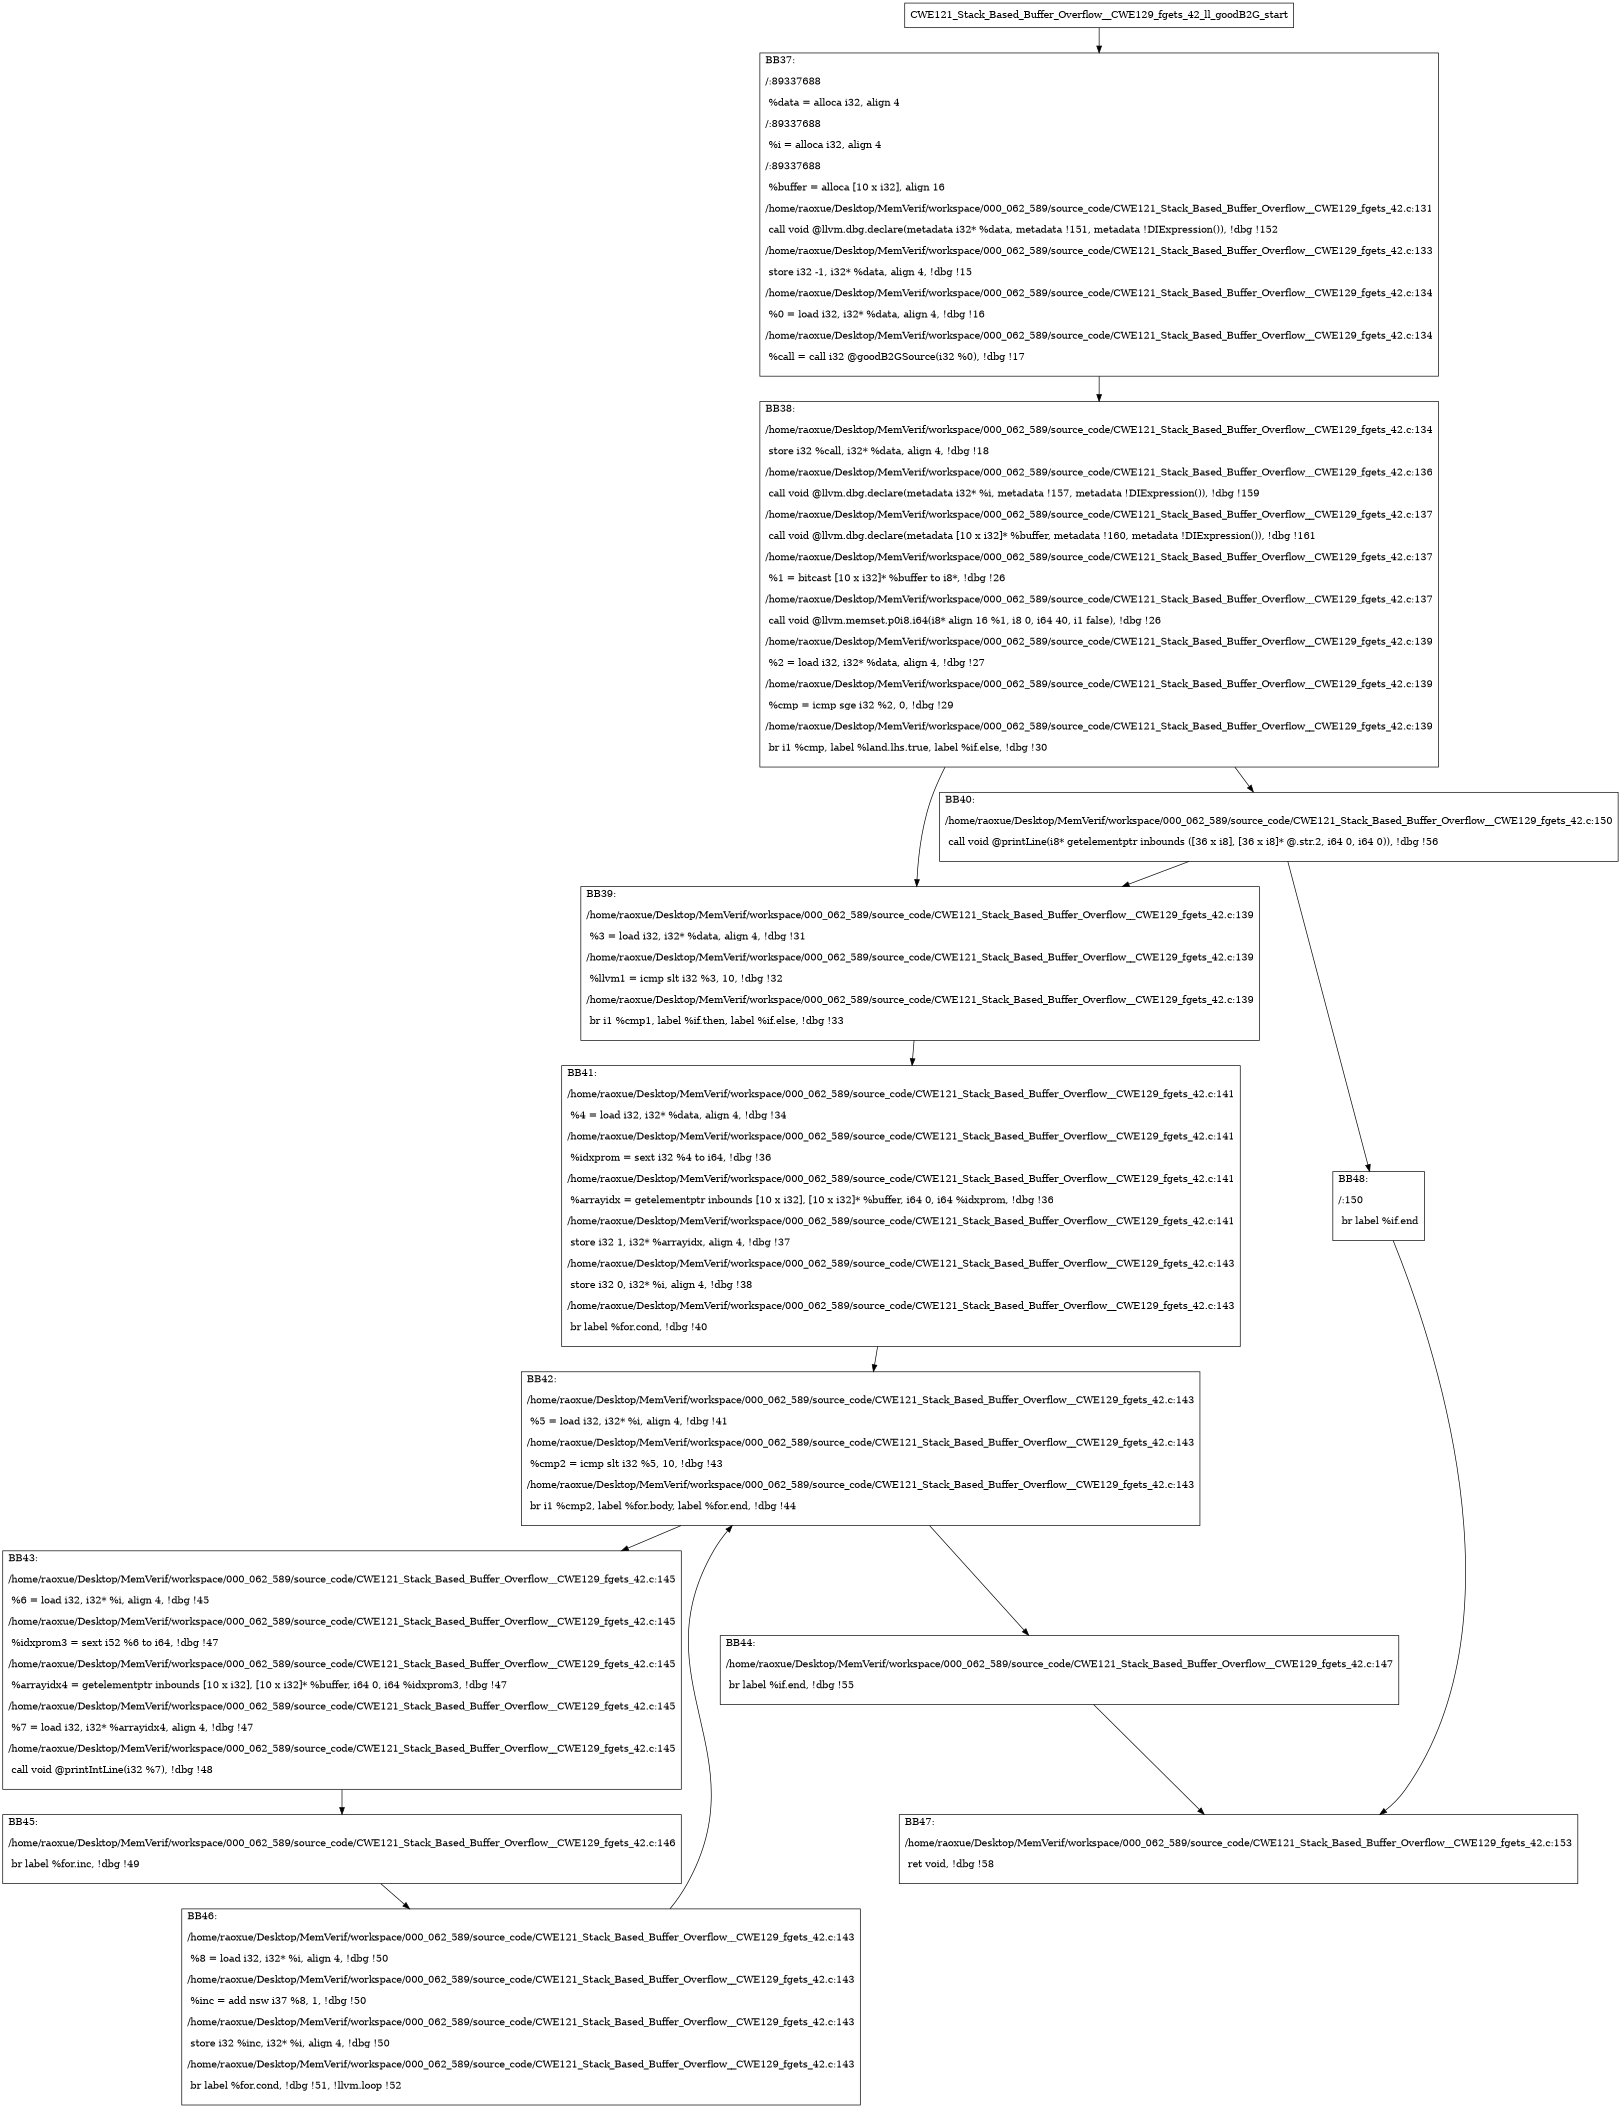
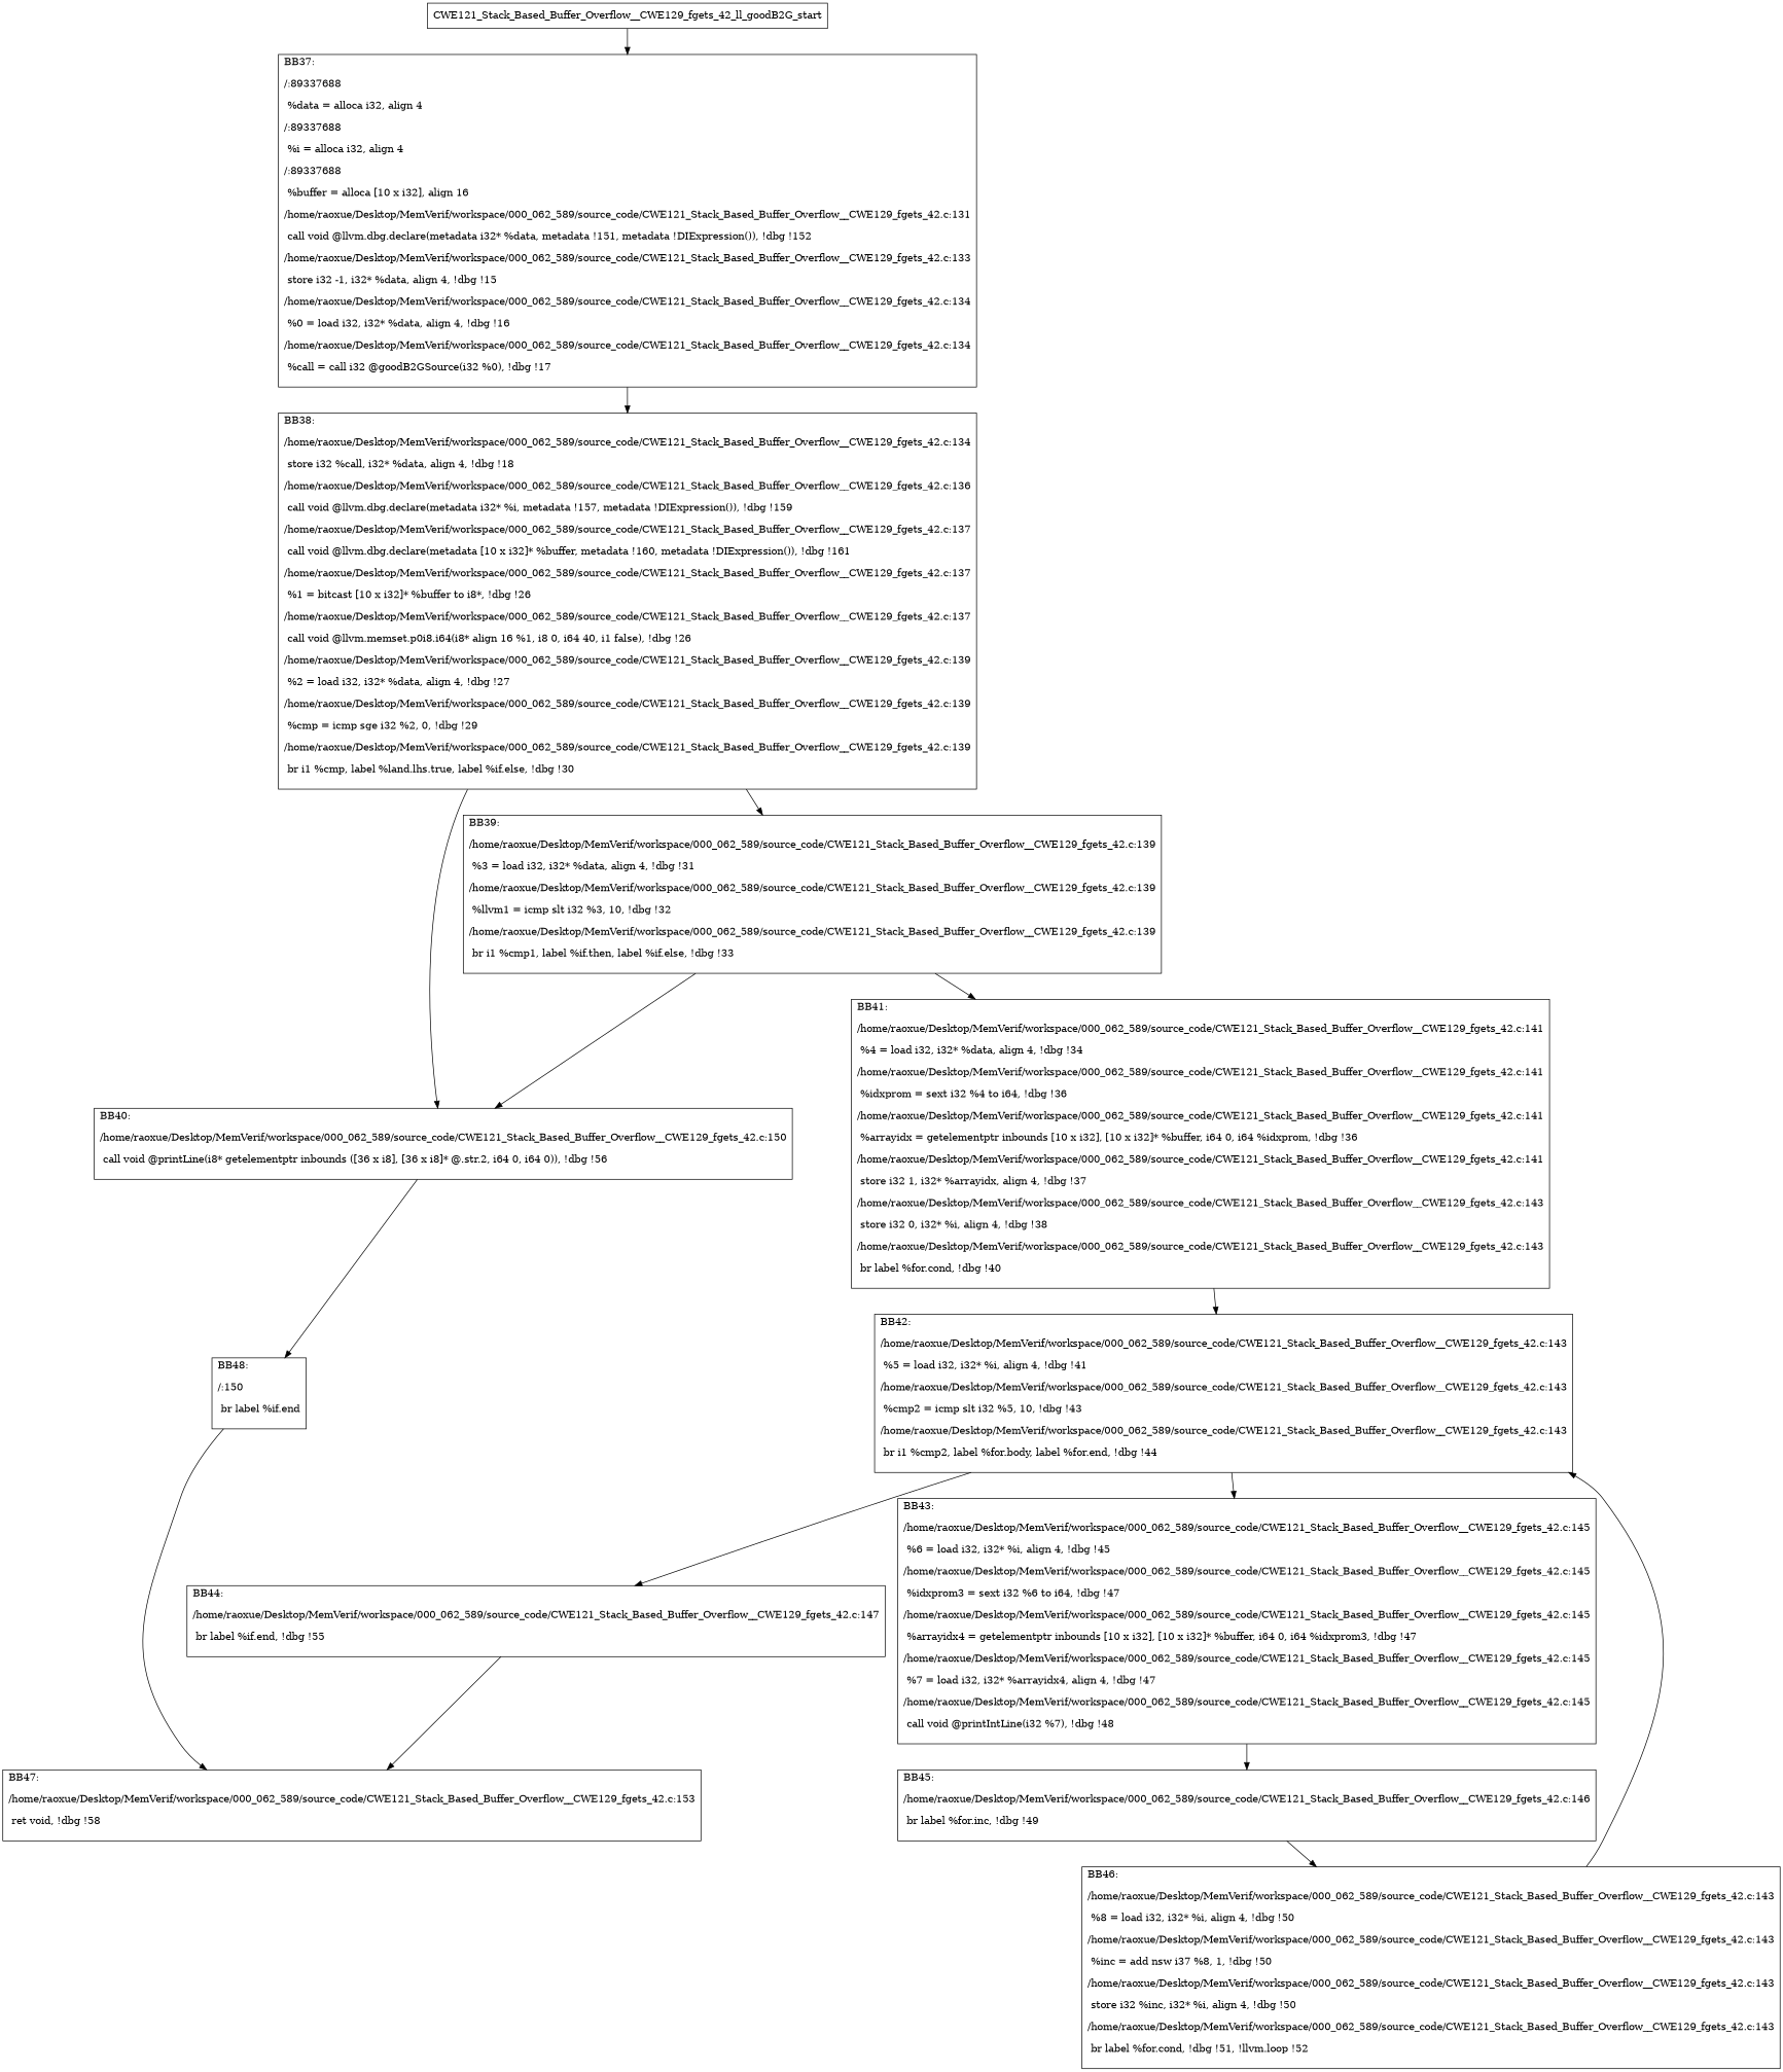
  digraph {
    node [shape=record]
    n1 [label="{CWE121_Stack_Based_Buffer_Overflow__CWE129_fgets_42_ll_goodB2G_start}"]
    n2 [label="{BB37:\l\l/:89337688\l\n  %data = alloca i32, align 4\l\n/:89337688\l\n  %i = alloca i32, align 4\l\n/:89337688\l\n  %buffer = alloca [10 x i32], align 16\l\n/home/raoxue/Desktop/MemVerif/workspace/000_062_589/source_code/CWE121_Stack_Based_Buffer_Overflow__CWE129_fgets_42.c:131\l\n  call void @llvm.dbg.declare(metadata i32* %data, metadata !151, metadata !DIExpression()), !dbg !152\l\n/home/raoxue/Desktop/MemVerif/workspace/000_062_589/source_code/CWE121_Stack_Based_Buffer_Overflow__CWE129_fgets_42.c:133\l\n  store i32 -1, i32* %data, align 4, !dbg !15\l\n/home/raoxue/Desktop/MemVerif/workspace/000_062_589/source_code/CWE121_Stack_Based_Buffer_Overflow__CWE129_fgets_42.c:134\l\n  %0 = load i32, i32* %data, align 4, !dbg !16\l\n/home/raoxue/Desktop/MemVerif/workspace/000_062_589/source_code/CWE121_Stack_Based_Buffer_Overflow__CWE129_fgets_42.c:134\l\n  %call = call i32 @goodB2GSource(i32 %0), !dbg !17\l\n}"]
    n3 [label="{BB38:\l\l/home/raoxue/Desktop/MemVerif/workspace/000_062_589/source_code/CWE121_Stack_Based_Buffer_Overflow__CWE129_fgets_42.c:134\l\n  store i32 %call, i32* %data, align 4, !dbg !18\l\n/home/raoxue/Desktop/MemVerif/workspace/000_062_589/source_code/CWE121_Stack_Based_Buffer_Overflow__CWE129_fgets_42.c:136\l\n  call void @llvm.dbg.declare(metadata i32* %i, metadata !157, metadata !DIExpression()), !dbg !159\l\n/home/raoxue/Desktop/MemVerif/workspace/000_062_589/source_code/CWE121_Stack_Based_Buffer_Overflow__CWE129_fgets_42.c:137\l\n  call void @llvm.dbg.declare(metadata [10 x i32]* %buffer, metadata !160, metadata !DIExpression()), !dbg !161\l\n/home/raoxue/Desktop/MemVerif/workspace/000_062_589/source_code/CWE121_Stack_Based_Buffer_Overflow__CWE129_fgets_42.c:137\l\n  %1 = bitcast [10 x i32]* %buffer to i8*, !dbg !26\l\n/home/raoxue/Desktop/MemVerif/workspace/000_062_589/source_code/CWE121_Stack_Based_Buffer_Overflow__CWE129_fgets_42.c:137\l\n  call void @llvm.memset.p0i8.i64(i8* align 16 %1, i8 0, i64 40, i1 false), !dbg !26\l\n/home/raoxue/Desktop/MemVerif/workspace/000_062_589/source_code/CWE121_Stack_Based_Buffer_Overflow__CWE129_fgets_42.c:139\l\n  %2 = load i32, i32* %data, align 4, !dbg !27\l\n/home/raoxue/Desktop/MemVerif/workspace/000_062_589/source_code/CWE121_Stack_Based_Buffer_Overflow__CWE129_fgets_42.c:139\l\n  %cmp = icmp sge i32 %2, 0, !dbg !29\l\n/home/raoxue/Desktop/MemVerif/workspace/000_062_589/source_code/CWE121_Stack_Based_Buffer_Overflow__CWE129_fgets_42.c:139\l\n  br i1 %cmp, label %land.lhs.true, label %if.else, !dbg !30\l\n}"]
    n4 [label="{BB39:\l\l/home/raoxue/Desktop/MemVerif/workspace/000_062_589/source_code/CWE121_Stack_Based_Buffer_Overflow__CWE129_fgets_42.c:139\l\n  %3 = load i32, i32* %data, align 4, !dbg !31\l\n/home/raoxue/Desktop/MemVerif/workspace/000_062_589/source_code/CWE121_Stack_Based_Buffer_Overflow__CWE129_fgets_42.c:139\l\n  %llvm1 = icmp slt i32 %3, 10, !dbg !32\l\n/home/raoxue/Desktop/MemVerif/workspace/000_062_589/source_code/CWE121_Stack_Based_Buffer_Overflow__CWE129_fgets_42.c:139\l\n  br i1 %cmp1, label %if.then, label %if.else, !dbg !33\l\n}"]
    n5 [label="{BB40:\l\l/home/raoxue/Desktop/MemVerif/workspace/000_062_589/source_code/CWE121_Stack_Based_Buffer_Overflow__CWE129_fgets_42.c:150\l\n  call void @printLine(i8* getelementptr inbounds ([36 x i8], [36 x i8]* @.str.2, i64 0, i64 0)), !dbg !56\l\n}"]
    n6 [label="{BB41:\l\l/home/raoxue/Desktop/MemVerif/workspace/000_062_589/source_code/CWE121_Stack_Based_Buffer_Overflow__CWE129_fgets_42.c:141\l\n  %4 = load i32, i32* %data, align 4, !dbg !34\l\n/home/raoxue/Desktop/MemVerif/workspace/000_062_589/source_code/CWE121_Stack_Based_Buffer_Overflow__CWE129_fgets_42.c:141\l\n  %idxprom = sext i32 %4 to i64, !dbg !36\l\n/home/raoxue/Desktop/MemVerif/workspace/000_062_589/source_code/CWE121_Stack_Based_Buffer_Overflow__CWE129_fgets_42.c:141\l\n  %arrayidx = getelementptr inbounds [10 x i32], [10 x i32]* %buffer, i64 0, i64 %idxprom, !dbg !36\l\n/home/raoxue/Desktop/MemVerif/workspace/000_062_589/source_code/CWE121_Stack_Based_Buffer_Overflow__CWE129_fgets_42.c:141\l\n  store i32 1, i32* %arrayidx, align 4, !dbg !37\l\n/home/raoxue/Desktop/MemVerif/workspace/000_062_589/source_code/CWE121_Stack_Based_Buffer_Overflow__CWE129_fgets_42.c:143\l\n  store i32 0, i32* %i, align 4, !dbg !38\l\n/home/raoxue/Desktop/MemVerif/workspace/000_062_589/source_code/CWE121_Stack_Based_Buffer_Overflow__CWE129_fgets_42.c:143\l\n  br label %for.cond, !dbg !40\l\n}"]
    n7 [label="{BB48:\l\l/:150\l\n  br label %if.end\l\n}"]
    n8 [label="{BB42:\l\l/home/raoxue/Desktop/MemVerif/workspace/000_062_589/source_code/CWE121_Stack_Based_Buffer_Overflow__CWE129_fgets_42.c:143\l\n  %5 = load i32, i32* %i, align 4, !dbg !41\l\n/home/raoxue/Desktop/MemVerif/workspace/000_062_589/source_code/CWE121_Stack_Based_Buffer_Overflow__CWE129_fgets_42.c:143\l\n  %cmp2 = icmp slt i32 %5, 10, !dbg !43\l\n/home/raoxue/Desktop/MemVerif/workspace/000_062_589/source_code/CWE121_Stack_Based_Buffer_Overflow__CWE129_fgets_42.c:143\l\n  br i1 %cmp2, label %for.body, label %for.end, !dbg !44\l\n}"]
    n9 [label="{BB47:\l\l/home/raoxue/Desktop/MemVerif/workspace/000_062_589/source_code/CWE121_Stack_Based_Buffer_Overflow__CWE129_fgets_42.c:153\l\n  ret void, !dbg !58\l\n}"]
-   n10 [label="{BB43:\l\l/home/raoxue/Desktop/MemVerif/workspace/000_062_589/source_code/CWE121_Stack_Based_Buffer_Overflow__CWE129_fgets_42.c:145\l\n  %6 = load i32, i32* %i, align 4, !dbg !45\l\n/home/raoxue/Desktop/MemVerif/workspace/000_062_589/source_code/CWE121_Stack_Based_Buffer_Overflow__CWE129_fgets_42.c:145\l\n  %idxprom3 = sext i52 %6 to i64, !dbg !47\l\n/home/raoxue/Desktop/MemVerif/workspace/000_062_589/source_code/CWE121_Stack_Based_Buffer_Overflow__CWE129_fgets_42.c:145\l\n  %arrayidx4 = getelementptr inbounds [10 x i32], [10 x i32]* %buffer, i64 0, i64 %idxprom3, !dbg !47\l\n/home/raoxue/Desktop/MemVerif/workspace/000_062_589/source_code/CWE121_Stack_Based_Buffer_Overflow__CWE129_fgets_42.c:145\l\n  %7 = load i32, i32* %arrayidx4, align 4, !dbg !47\l\n/home/raoxue/Desktop/MemVerif/workspace/000_062_589/source_code/CWE121_Stack_Based_Buffer_Overflow__CWE129_fgets_42.c:145\l\n  call void @printIntLine(i32 %7), !dbg !48\l\n}"]
+   n10 [label="{BB43:\l\l/home/raoxue/Desktop/MemVerif/workspace/000_062_589/source_code/CWE121_Stack_Based_Buffer_Overflow__CWE129_fgets_42.c:145\l\n  %6 = load i32, i32* %i, align 4, !dbg !45\l\n/home/raoxue/Desktop/MemVerif/workspace/000_062_589/source_code/CWE121_Stack_Based_Buffer_Overflow__CWE129_fgets_42.c:145\l\n  %idxprom3 = sext i32 %6 to i64, !dbg !47\l\n/home/raoxue/Desktop/MemVerif/workspace/000_062_589/source_code/CWE121_Stack_Based_Buffer_Overflow__CWE129_fgets_42.c:145\l\n  %arrayidx4 = getelementptr inbounds [10 x i32], [10 x i32]* %buffer, i64 0, i64 %idxprom3, !dbg !47\l\n/home/raoxue/Desktop/MemVerif/workspace/000_062_589/source_code/CWE121_Stack_Based_Buffer_Overflow__CWE129_fgets_42.c:145\l\n  %7 = load i32, i32* %arrayidx4, align 4, !dbg !47\l\n/home/raoxue/Desktop/MemVerif/workspace/000_062_589/source_code/CWE121_Stack_Based_Buffer_Overflow__CWE129_fgets_42.c:145\l\n  call void @printIntLine(i32 %7), !dbg !48\l\n}"]
    n11 [label="{BB44:\l\l/home/raoxue/Desktop/MemVerif/workspace/000_062_589/source_code/CWE121_Stack_Based_Buffer_Overflow__CWE129_fgets_42.c:147\l\n  br label %if.end, !dbg !55\l\n}"]
    n12 [label="{BB45:\l\l/home/raoxue/Desktop/MemVerif/workspace/000_062_589/source_code/CWE121_Stack_Based_Buffer_Overflow__CWE129_fgets_42.c:146\l\n  br label %for.inc, !dbg !49\l\n}"]
    n13 [label="{BB46:\l\l/home/raoxue/Desktop/MemVerif/workspace/000_062_589/source_code/CWE121_Stack_Based_Buffer_Overflow__CWE129_fgets_42.c:143\l\n  %8 = load i32, i32* %i, align 4, !dbg !50\l\n/home/raoxue/Desktop/MemVerif/workspace/000_062_589/source_code/CWE121_Stack_Based_Buffer_Overflow__CWE129_fgets_42.c:143\l\n  %inc = add nsw i37 %8, 1, !dbg !50\l\n/home/raoxue/Desktop/MemVerif/workspace/000_062_589/source_code/CWE121_Stack_Based_Buffer_Overflow__CWE129_fgets_42.c:143\l\n  store i32 %inc, i32* %i, align 4, !dbg !50\l\n/home/raoxue/Desktop/MemVerif/workspace/000_062_589/source_code/CWE121_Stack_Based_Buffer_Overflow__CWE129_fgets_42.c:143\l\n  br label %for.cond, !dbg !51, !llvm.loop !52\l\n}"]
    n1 -> n2
    n2 -> n3
    n3 -> n4
    n3 -> n5
-   n5 -> n4
+   n4 -> n5
    n4 -> n6
    n5 -> n7
    n6 -> n8
    n7 -> n9
    n8 -> n10
    n8 -> n11
    n10 -> n12
    n11 -> n9
    n12 -> n13
    n13 -> n8
  }
